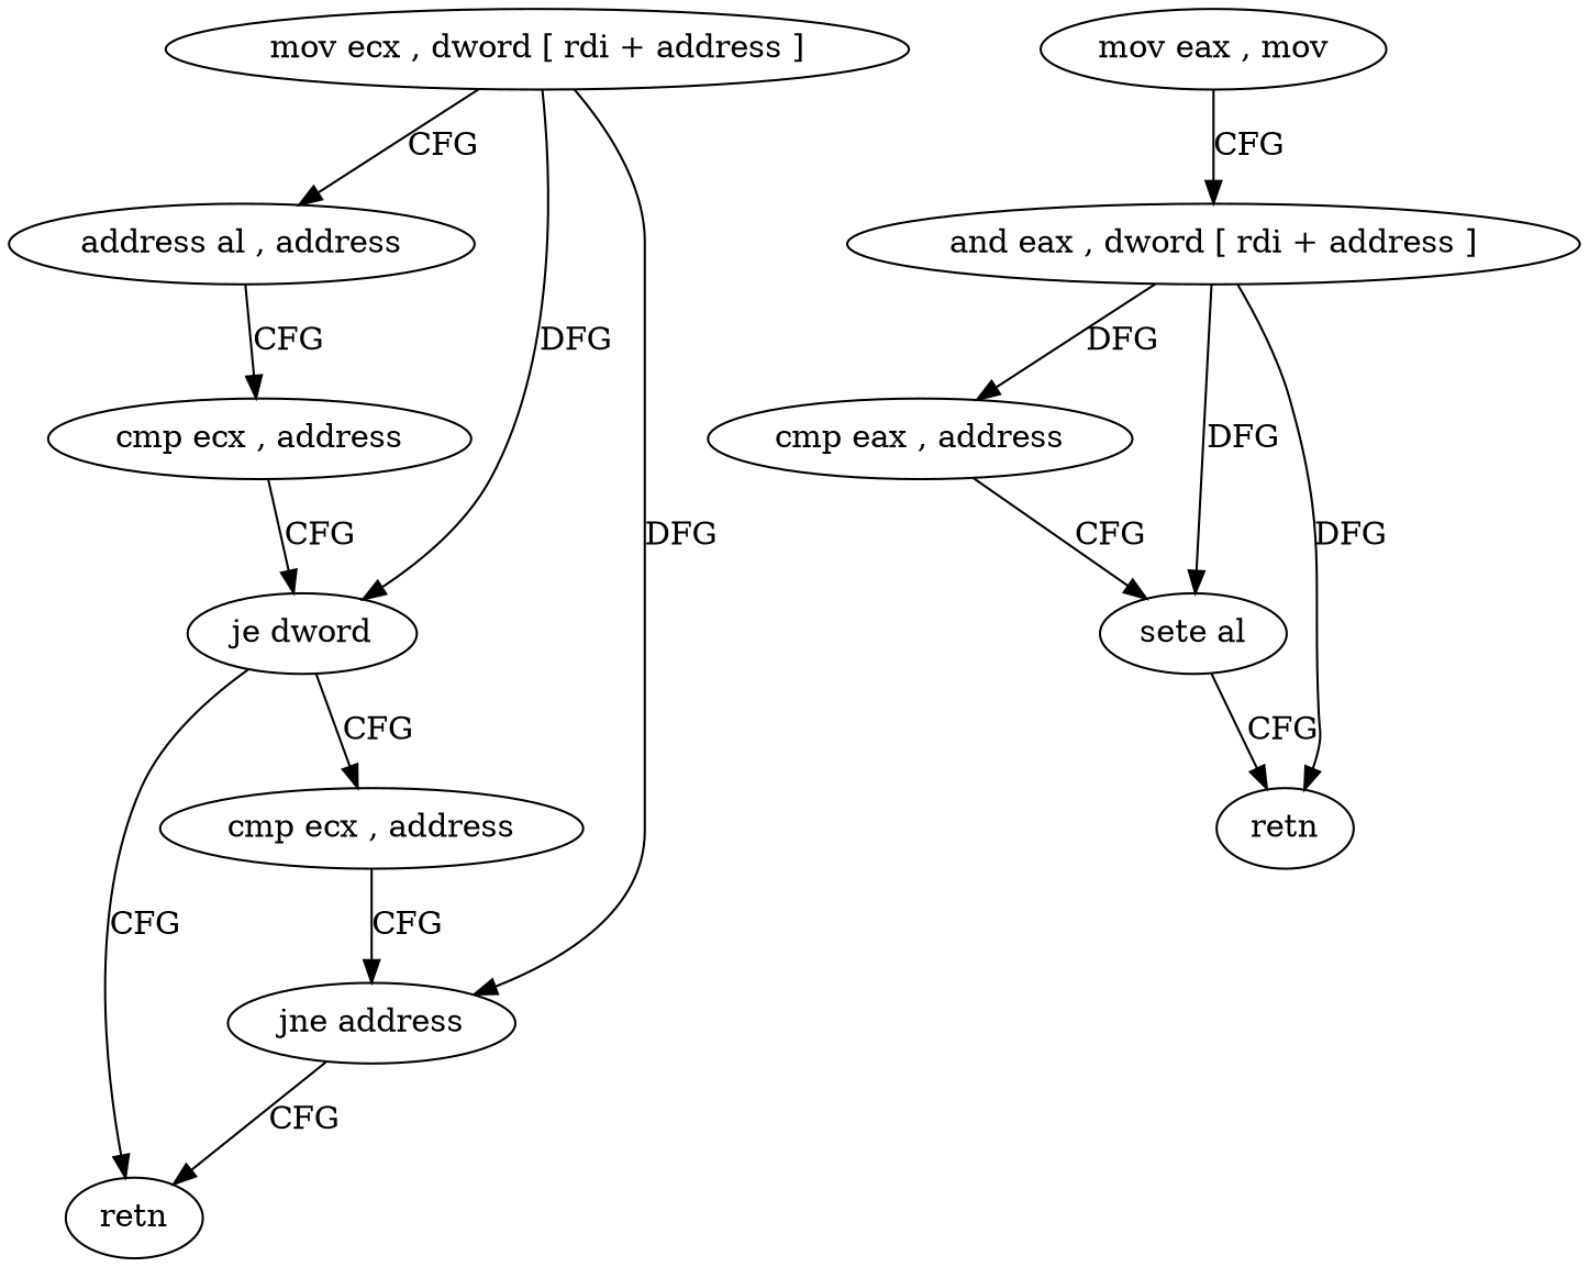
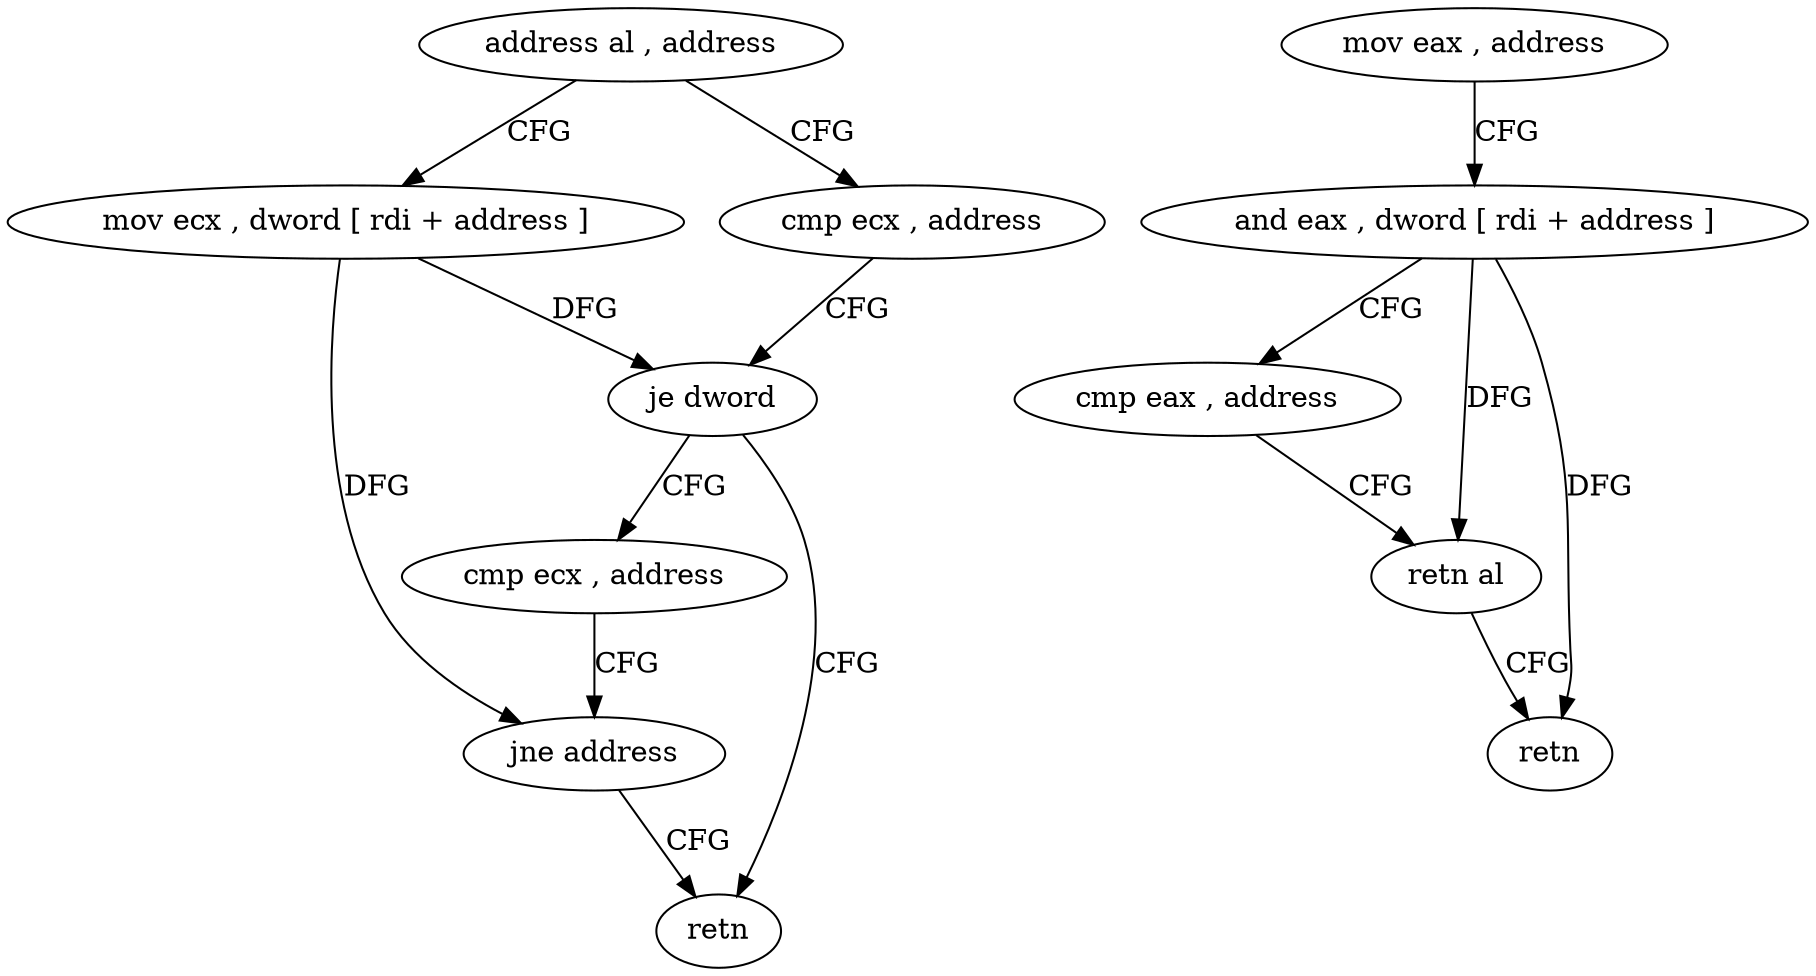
  digraph {
    fontname="DejaVu Serif"
    node [fontname="DejaVu Serif"]
    edge [fontname="DejaVu Serif"]
    n1 [label="mov ecx , dword [ rdi + address ]"]
    n2 [label="address al , address"]
    n3 [label="je dword"]
    n4 [label="jne address"]
    n5 [label="cmp ecx , address"]
    n6 [label=retn]
    n7 [label="cmp ecx , address"]
-   n8 [label="mov eax , mov"]
+   n8 [label="mov eax , address"]
    n9 [label="and eax , dword [ rdi + address ]"]
    n10 [label="cmp eax , address"]
-   n11 [label="sete al"]
+   n11 [label="retn al"]
    n12 [label=retn]
-   n1 -> n2 [label=CFG]
+   n2 -> n1 [label=CFG]
    n1 -> n3 [label=DFG]
    n1 -> n4 [label=DFG]
    n2 -> n5 [label=CFG]
    n3 -> n6 [label=CFG]
    n3 -> n7 [label=CFG]
    n4 -> n6 [label=CFG]
    n5 -> n3 [label=CFG]
    n7 -> n4 [label=CFG]
    n8 -> n9 [label=CFG]
-   n9 -> n10 [label=DFG]
+   n9 -> n10 [label=CFG]
    n9 -> n11 [label=DFG]
    n9 -> n12 [label=DFG]
    n10 -> n11 [label=CFG]
    n11 -> n12 [label=CFG]
  }
